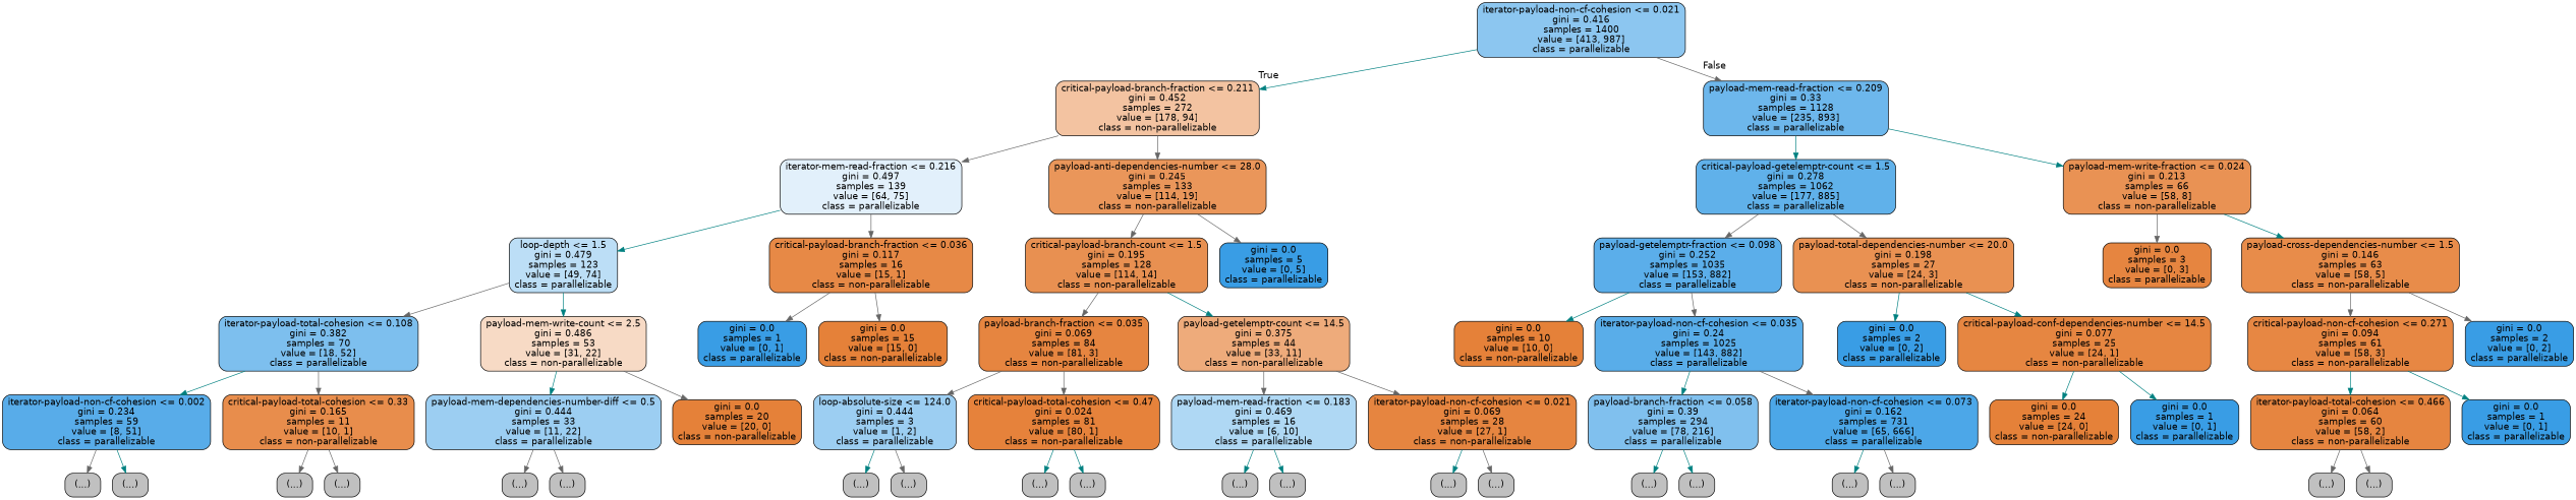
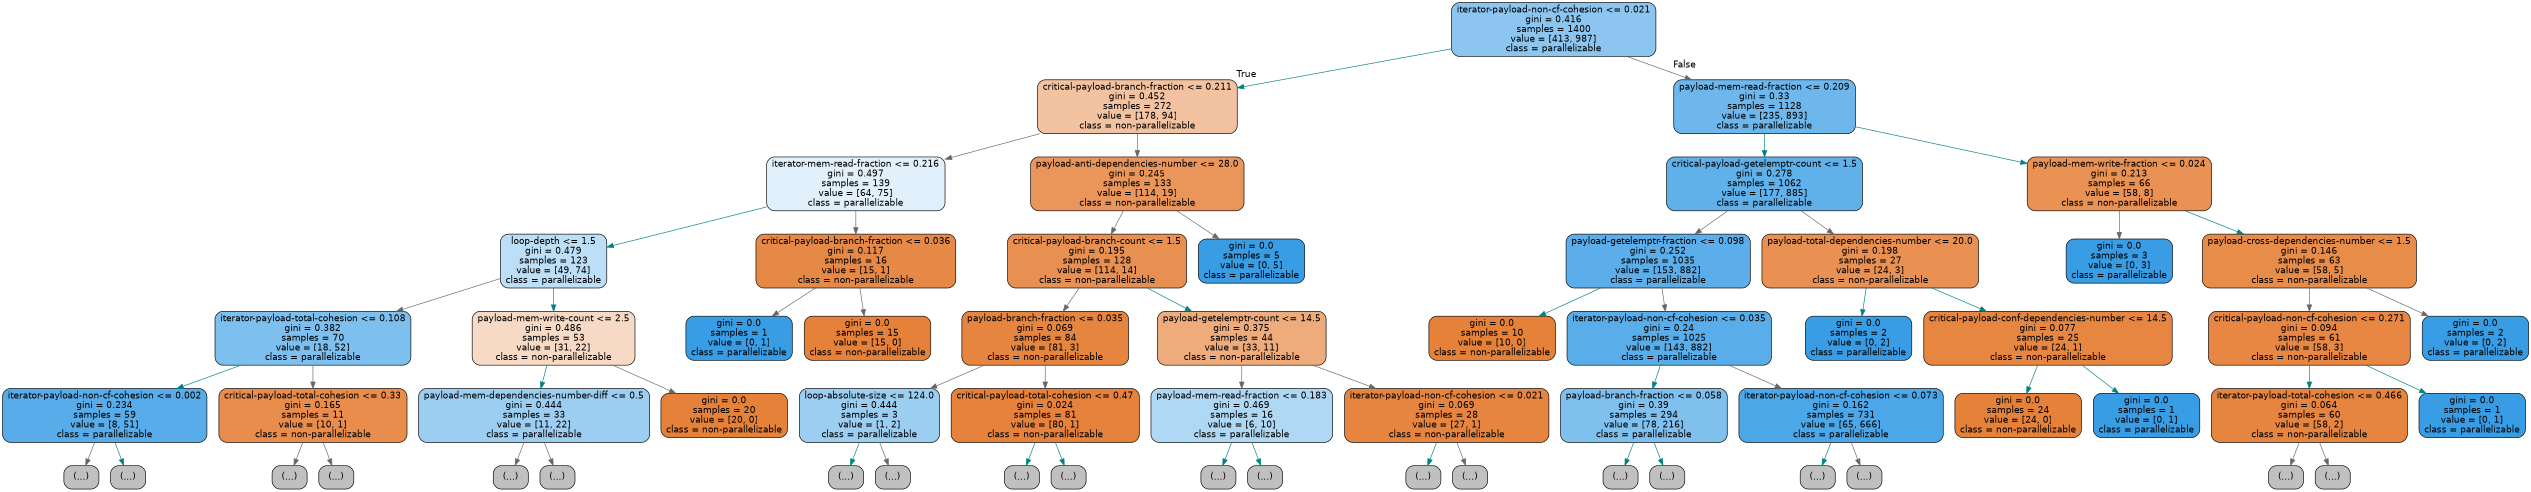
  digraph {
    fontname="DejaVu Sans"
    node [color=black fillcolor="#C0C0C0" fontname="DejaVu Sans" shape=box style="filled, rounded"]
    edge [fontname="DejaVu Sans" color=gray40]
    n1 [fillcolor="#399de594" label="iterator-payload-non-cf-cohesion <= 0.021\ngini = 0.416\nsamples = 1400\nvalue = [413, 987]\nclass = parallelizable"]
    n2 [fillcolor="#e5813978" label="critical-payload-branch-fraction <= 0.211\ngini = 0.452\nsamples = 272\nvalue = [178, 94]\nclass = non-parallelizable"]
    n3 [fillcolor="#399de5bc" label="payload-mem-read-fraction <= 0.209\ngini = 0.33\nsamples = 1128\nvalue = [235, 893]\nclass = parallelizable"]
    n4 [fillcolor="#399de525" label="iterator-mem-read-fraction <= 0.216\ngini = 0.497\nsamples = 139\nvalue = [64, 75]\nclass = parallelizable"]
    n5 [fillcolor="#e58139d4" label="payload-anti-dependencies-number <= 28.0\ngini = 0.245\nsamples = 133\nvalue = [114, 19]\nclass = non-parallelizable"]
    n6 [fillcolor="#399de556" label="loop-depth <= 1.5\ngini = 0.479\nsamples = 123\nvalue = [49, 74]\nclass = parallelizable"]
    n7 [fillcolor="#e58139ee" label="critical-payload-branch-fraction <= 0.036\ngini = 0.117\nsamples = 16\nvalue = [15, 1]\nclass = non-parallelizable"]
    n8 [fillcolor="#399de5a7" label="iterator-payload-total-cohesion <= 0.108\ngini = 0.382\nsamples = 70\nvalue = [18, 52]\nclass = parallelizable"]
    n9 [fillcolor="#e581394a" label="payload-mem-write-count <= 2.5\ngini = 0.486\nsamples = 53\nvalue = [31, 22]\nclass = non-parallelizable"]
    n10 [fillcolor="#399de5d7" label="iterator-payload-non-cf-cohesion <= 0.002\ngini = 0.234\nsamples = 59\nvalue = [8, 51]\nclass = parallelizable"]
    n11 [fillcolor="#e58139e6" label="critical-payload-total-cohesion <= 0.33\ngini = 0.165\nsamples = 11\nvalue = [10, 1]\nclass = non-parallelizable"]
    n12 [label="(...)"]
    n13 [label="(...)"]
    n14 [label="(...)"]
    n15 [label="(...)"]
    n16 [fillcolor="#399de57f" label="payload-mem-dependencies-number-diff <= 0.5\ngini = 0.444\nsamples = 33\nvalue = [11, 22]\nclass = parallelizable"]
    n17 [fillcolor="#e58139ff" label="gini = 0.0\nsamples = 20\nvalue = [20, 0]\nclass = non-parallelizable"]
    n18 [label="(...)"]
    n19 [label="(...)"]
    n20 [fillcolor="#399de5ff" label="gini = 0.0\nsamples = 1\nvalue = [0, 1]\nclass = parallelizable"]
    n21 [fillcolor="#e58139ff" label="gini = 0.0\nsamples = 15\nvalue = [15, 0]\nclass = non-parallelizable"]
    n22 [fillcolor="#e58139e0" label="critical-payload-branch-count <= 1.5\ngini = 0.195\nsamples = 128\nvalue = [114, 14]\nclass = non-parallelizable"]
    n23 [fillcolor="#399de5ff" label="gini = 0.0\nsamples = 5\nvalue = [0, 5]\nclass = parallelizable"]
    n24 [fillcolor="#e58139f6" label="payload-branch-fraction <= 0.035\ngini = 0.069\nsamples = 84\nvalue = [81, 3]\nclass = non-parallelizable"]
    n25 [fillcolor="#e58139aa" label="payload-getelemptr-count <= 14.5\ngini = 0.375\nsamples = 44\nvalue = [33, 11]\nclass = non-parallelizable"]
    n26 [fillcolor="#399de57f" label="loop-absolute-size <= 124.0\ngini = 0.444\nsamples = 3\nvalue = [1, 2]\nclass = parallelizable"]
    n27 [fillcolor="#e58139fc" label="critical-payload-total-cohesion <= 0.47\ngini = 0.024\nsamples = 81\nvalue = [80, 1]\nclass = non-parallelizable"]
    n28 [label="(...)"]
    n29 [label="(...)"]
    n30 [label="(...)"]
    n31 [label="(...)"]
    n32 [fillcolor="#399de566" label="payload-mem-read-fraction <= 0.183\ngini = 0.469\nsamples = 16\nvalue = [6, 10]\nclass = parallelizable"]
    n33 [fillcolor="#e58139f6" label="iterator-payload-non-cf-cohesion <= 0.021\ngini = 0.069\nsamples = 28\nvalue = [27, 1]\nclass = non-parallelizable"]
    n34 [label="(...)"]
    n35 [label="(...)"]
    n36 [label="(...)"]
    n37 [label="(...)"]
    n38 [fillcolor="#399de5cc" label="critical-payload-getelemptr-count <= 1.5\ngini = 0.278\nsamples = 1062\nvalue = [177, 885]\nclass = parallelizable"]
    n39 [fillcolor="#e58139dc" label="payload-mem-write-fraction <= 0.024\ngini = 0.213\nsamples = 66\nvalue = [58, 8]\nclass = non-parallelizable"]
    n40 [fillcolor="#399de5d3" label="payload-getelemptr-fraction <= 0.098\ngini = 0.252\nsamples = 1035\nvalue = [153, 882]\nclass = parallelizable"]
    n41 [fillcolor="#e58139df" label="payload-total-dependencies-number <= 20.0\ngini = 0.198\nsamples = 27\nvalue = [24, 3]\nclass = non-parallelizable"]
    n42 [fillcolor="#e58139ff" label="gini = 0.0\nsamples = 10\nvalue = [10, 0]\nclass = non-parallelizable"]
    n43 [fillcolor="#399de5d6" label="iterator-payload-non-cf-cohesion <= 0.035\ngini = 0.24\nsamples = 1025\nvalue = [143, 882]\nclass = parallelizable"]
    n44 [fillcolor="#399de5a3" label="payload-branch-fraction <= 0.058\ngini = 0.39\nsamples = 294\nvalue = [78, 216]\nclass = parallelizable"]
    n45 [fillcolor="#399de5e6" label="iterator-payload-non-cf-cohesion <= 0.073\ngini = 0.162\nsamples = 731\nvalue = [65, 666]\nclass = parallelizable"]
    n46 [label="(...)"]
    n47 [label="(...)"]
    n48 [label="(...)"]
    n49 [label="(...)"]
    n50 [fillcolor="#399de5ff" label="gini = 0.0\nsamples = 2\nvalue = [0, 2]\nclass = parallelizable"]
    n51 [fillcolor="#e58139f4" label="critical-payload-conf-dependencies-number <= 14.5\ngini = 0.077\nsamples = 25\nvalue = [24, 1]\nclass = non-parallelizable"]
    n52 [fillcolor="#e58139ff" label="gini = 0.0\nsamples = 24\nvalue = [24, 0]\nclass = non-parallelizable"]
    n53 [fillcolor="#399de5ff" label="gini = 0.0\nsamples = 1\nvalue = [0, 1]\nclass = parallelizable"]
-   n54 [fillcolor="#e58139f6" label="gini = 0.0\nsamples = 3\nvalue = [0, 3]\nclass = parallelizable"]
+   n54 [fillcolor="#399de5ff" label="gini = 0.0\nsamples = 3\nvalue = [0, 3]\nclass = parallelizable"]
    n55 [fillcolor="#e58139e9" label="payload-cross-dependencies-number <= 1.5\ngini = 0.146\nsamples = 63\nvalue = [58, 5]\nclass = non-parallelizable"]
    n56 [fillcolor="#e58139f2" label="critical-payload-non-cf-cohesion <= 0.271\ngini = 0.094\nsamples = 61\nvalue = [58, 3]\nclass = non-parallelizable"]
    n57 [fillcolor="#399de5ff" label="gini = 0.0\nsamples = 2\nvalue = [0, 2]\nclass = parallelizable"]
    n58 [fillcolor="#e58139f6" label="iterator-payload-total-cohesion <= 0.466\ngini = 0.064\nsamples = 60\nvalue = [58, 2]\nclass = non-parallelizable"]
    n59 [fillcolor="#399de5ff" label="gini = 0.0\nsamples = 1\nvalue = [0, 1]\nclass = parallelizable"]
    n60 [label="(...)"]
    n61 [label="(...)"]
    n1 -> n2 [headlabel=True labelangle=45 labeldistance=2.5 color=teal]
    n1 -> n3 [headlabel=False labelangle=-45 labeldistance=2.5]
    n2 -> n4
    n2 -> n5
    n3 -> n38 [color=teal]
    n3 -> n39 [color=teal]
    n4 -> n6 [color=teal]
    n4 -> n7
    n5 -> n22
    n5 -> n23
    n6 -> n8
    n6 -> n9 [color=teal]
    n7 -> n20
    n7 -> n21
    n8 -> n10 [color=teal]
    n8 -> n11
    n9 -> n16 [color=teal]
    n9 -> n17
    n10 -> n12
    n10 -> n13 [color=teal]
    n11 -> n14
    n11 -> n15
    n16 -> n18
    n16 -> n19
    n22 -> n24
    n22 -> n25 [color=teal]
    n24 -> n26
    n24 -> n27
    n25 -> n32
    n25 -> n33
    n26 -> n28 [color=teal]
    n26 -> n29
    n27 -> n30 [color=teal]
    n27 -> n31 [color=teal]
    n32 -> n34 [color=teal]
    n32 -> n35 [color=teal]
    n33 -> n36 [color=teal]
    n33 -> n37
    n38 -> n40
    n38 -> n41
    n39 -> n54
    n39 -> n55 [color=teal]
    n40 -> n42 [color=teal]
    n40 -> n43
    n41 -> n50 [color=teal]
    n41 -> n51 [color=teal]
    n43 -> n44 [color=teal]
    n43 -> n45
    n44 -> n46 [color=teal]
    n44 -> n47 [color=teal]
    n45 -> n48 [color=teal]
    n45 -> n49
    n51 -> n52 [color=teal]
    n51 -> n53 [color=teal]
    n55 -> n56
    n55 -> n57
    n56 -> n58 [color=teal]
    n56 -> n59 [color=teal]
    n58 -> n60
    n58 -> n61
  }
